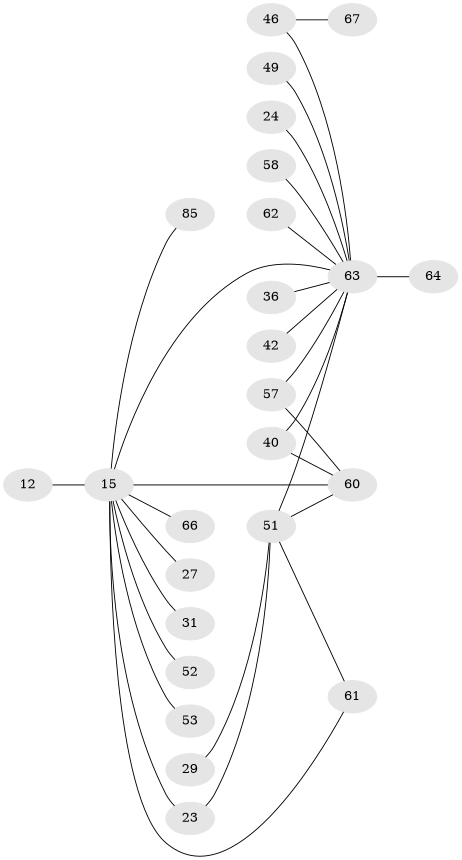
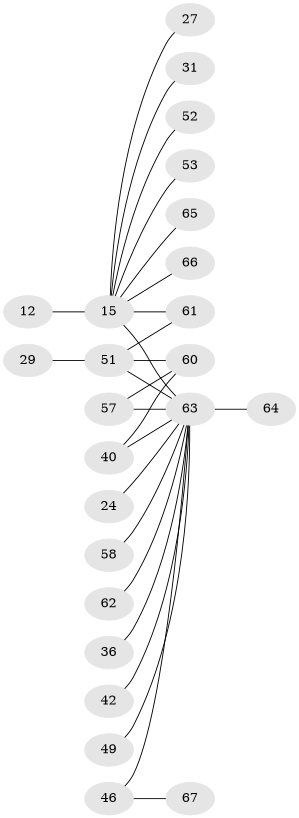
  graph {
    fontname="DejaVu Serif"
    rankdir=LR
    node [color=gray90 fontname="DejaVu Serif" style=filled]
    edge [fontname="DejaVu Serif"]
    15 [super="+2+8"]
-   23
    27
    31
    52
    53
    60 [super="+59+41"]
    61
    63 [super="+48+33+10+16+17+18"]
-   65 [label=85]
+   65
    66
    12
    51 [super="+30+45+44"]
    64 [super="+26+55"]
    29
    36
    40 [super="+11"]
    42
    46
    67
    49
    n22 [label=24]
    57 [super="+39"]
    58
    62 [super="+35"]
-   15 -- 23
    15 -- 27
    15 -- 31 [weight=2]
    15 -- 52
    15 -- 53
-   15 -- 60 [weight=7]
    15 -- 61
    15 -- 63 [weight=9]
    15 -- 65
    15 -- 66
-   23 -- 51
    63 -- 64
    12 -- 15
    51 -- 60 [weight=3]
    51 -- 61
    51 -- 63 [weight=8]
    29 -- 51
    36 -- 63
    40 -- 60
    40 -- 63 [weight=2]
    42 -- 63
    46 -- 63
    46 -- 67
    49 -- 63
    n22 -- 63
    57 -- 60
    57 -- 63 [weight=3]
    58 -- 63 [weight=2]
    62 -- 63
  }
